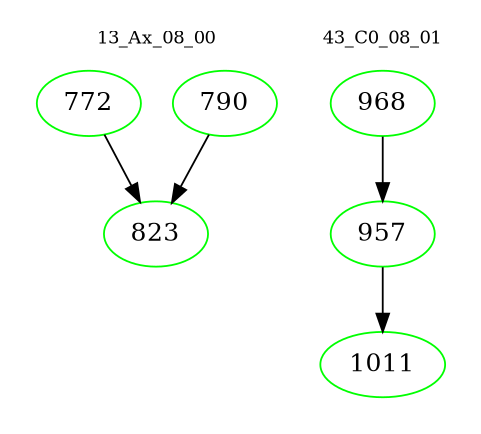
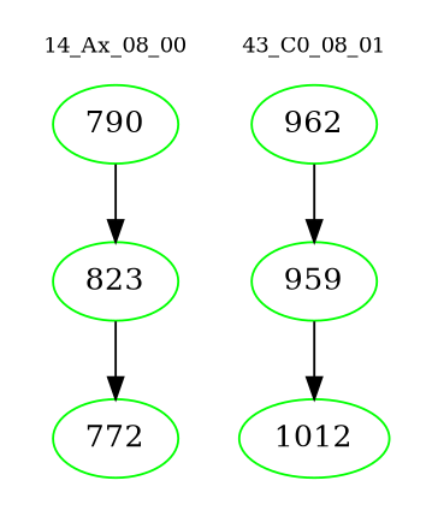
  digraph {
    node [color=green]
    edge [color=black]
    n1 [label=790]
    n2 [label=772]
    n3 [label=823]
-   n4 [label=968]
-   n5 [label=957]
-   n6 [label=1011]
+   n4 [label=962]
+   n5 [label=959]
+   n6 [label=1012]
    subgraph cluster_1 {
      color=white
      fontsize=10
-     label="13_Ax_08_00"
+     label="14_Ax_08_00"
      n1
      n2
      n3
    }
    subgraph cluster_2 {
      color=white
      fontsize=10
      label="43_C0_08_01"
      n4
      n5
      n6
    }
    n1 -> n3
-   n2 -> n3
+   n3 -> n2
    n4 -> n5
    n5 -> n6
  }
